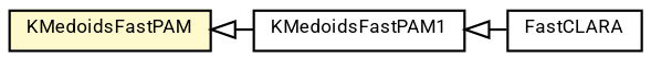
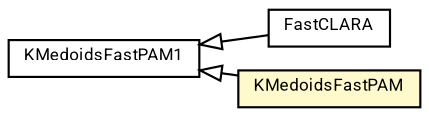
  digraph {
    fontname="Liberation Sans"
    nodesep=0.15
    rankdir=LR
    ranksep=0.25
    node [fontcolor=black fontname="Liberation Sans" fontsize=8 margin=0 shape=plaintext]
    edge [arrowtail=empty color=black dir=back fontname="Liberation Sans" fontsize=7 labelfontname=Roboto labelfontsize=7 weight=10]
    n1 [height=0 label=<<table title="de.lmu.ifi.dbs.elki.algorithm.clustering.kmeans.FastCLARA" border="0" cellborder="1" cellspacing="0" cellpadding="2" href="FastCLARA.html" target="_parent"> 		<tr><td><table border="0" cellspacing="0" cellpadding="1"> 		<tr><td align="center" balign="center"> <font face="Roboto">FastCLARA</font> </td></tr> 		</table></td></tr> 		</table>> width=0]
    n2 [height=0 label=<<table title="de.lmu.ifi.dbs.elki.algorithm.clustering.kmeans.KMedoidsFastPAM" border="0" cellborder="1" cellspacing="0" cellpadding="2" bgcolor="lemonChiffon" href="KMedoidsFastPAM.html" target="_parent"> 		<tr><td><table border="0" cellspacing="0" cellpadding="1"> 		<tr><td align="center" balign="center"> <font face="Roboto">KMedoidsFastPAM</font> </td></tr> 		</table></td></tr> 		</table>> width=0]
    n3 [height=0 label=<<table title="de.lmu.ifi.dbs.elki.algorithm.clustering.kmeans.KMedoidsFastPAM1" border="0" cellborder="1" cellspacing="0" cellpadding="2" href="KMedoidsFastPAM1.html" target="_parent"> 		<tr><td><table border="0" cellspacing="0" cellpadding="1"> 		<tr><td align="center" balign="center"> <font face="Roboto">KMedoidsFastPAM1</font> </td></tr> 		</table></td></tr> 		</table>> width=0]
    n3 -> n1
-   n2 -> n3
+   n3 -> n2
  }
